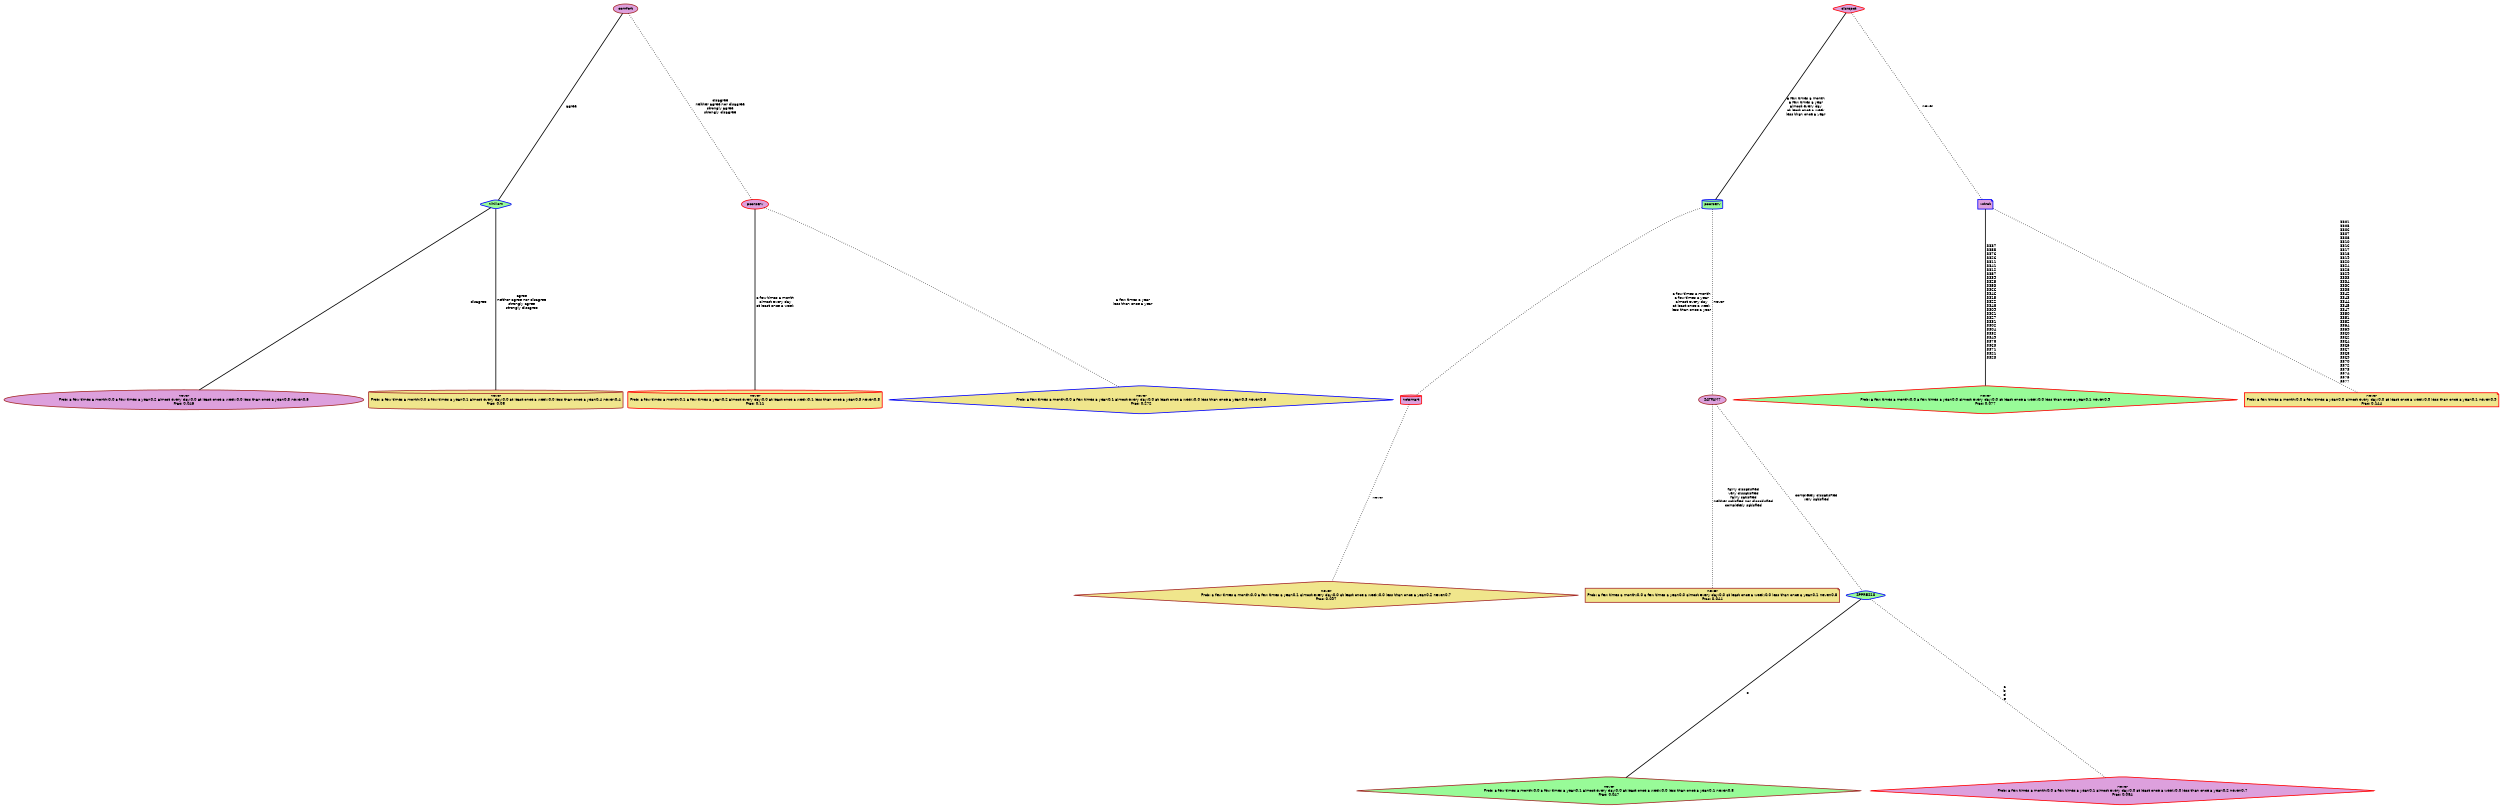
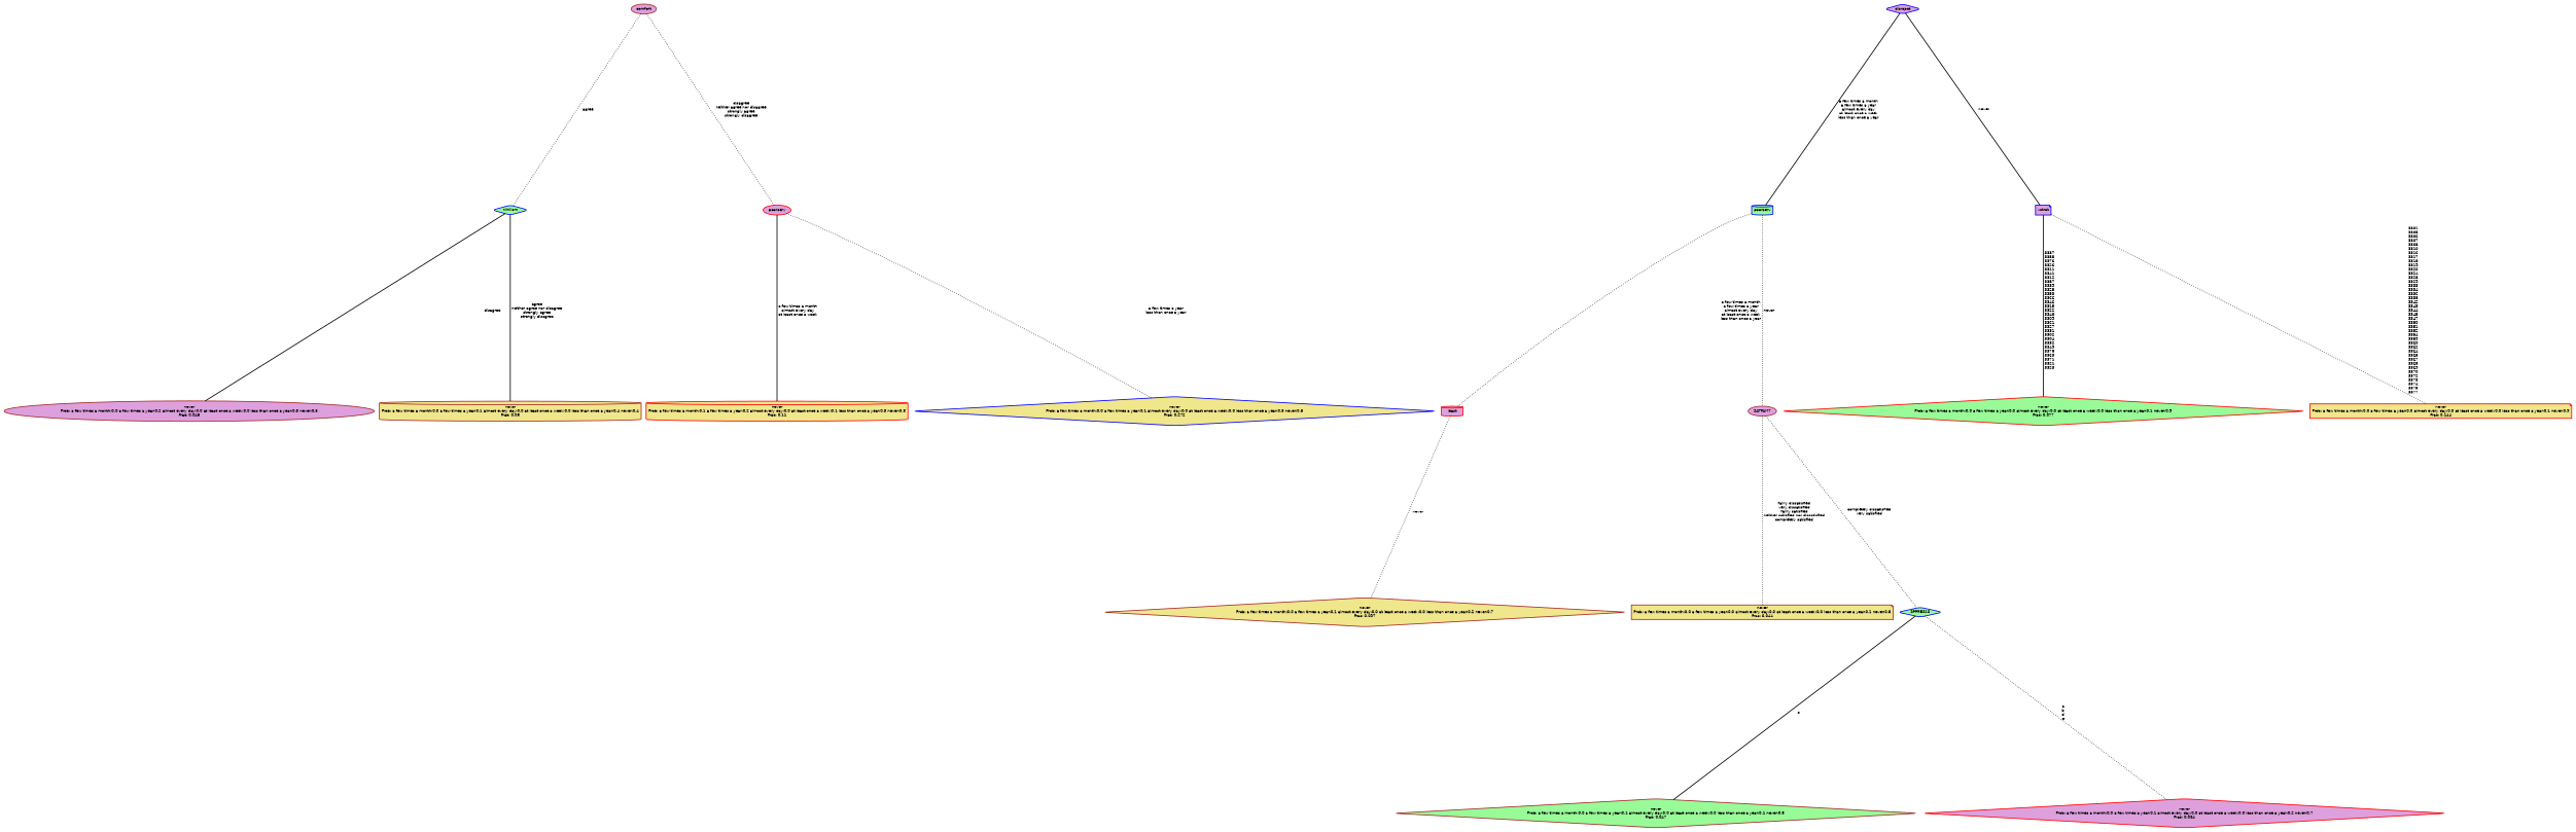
  graph {
    ranksep="0 equally"
    splines=straight
    node [color=brown fillcolor=plum fontcolor=black fontname=helvetica penwidth=3 shape=diamond style="filled, rounded"]
    edge [color=black fontname=helvetica penwidth=3 style=dotted]
    n1 [label="never\nProb: a few times a month:0.0 a few times a year:0.2 almost every day:0.0 at least once a week:0.0 less than once a year:0.3 never:0.5\nFrac: 0.045" shape=ellipse]
    n2 [color=blue fillcolor=palegreen label=nihilism]
    n3 [fillcolor=khaki label="never\nProb: a few times a month:0.0 a few times a year:0.1 almost every day:0.0 at least once a week:0.0 less than once a year:0.4 never:0.4\nFrac: 0.08" shape=cylinder]
    n4 [label=comfort shape=ellipse]
    n5 [color=red label=poorserv shape=ellipse]
    n6 [color=red fillcolor=khaki label="never\nProb: a few times a month:0.1 a few times a year:0.2 almost every day:0.0 at least once a week:0.1 less than once a year:0.3 never:0.3\nFrac: 0.11" shape=cylinder]
    n7 [color=blue fillcolor=khaki label="never\nProb: a few times a month:0.0 a few times a year:0.1 almost every day:0.0 at least once a week:0.0 less than once a year:0.3 never:0.5\nFrac: 0.272"]
-   n8 [color=red label=notsmart shape=cylinder]
+   n8 [color=red label=least shape=cylinder]
    n9 [fillcolor=khaki label="never\nProb: a few times a month:0.0 a few times a year:0.1 almost every day:0.0 at least once a week:0.0 less than once a year:0.2 never:0.7\nFrac: 0.097"]
    n10 [color=blue fillcolor=palegreen label=poorserv shape=cylinder]
    n11 [label=SATFAM7 shape=ellipse]
    n12 [fillcolor=khaki label="never\nProb: a few times a month:0.0 a few times a year:0.0 almost every day:0.0 at least once a week:0.0 less than once a year:0.1 never:0.8\nFrac: 0.044" shape=note]
    n13 [color=blue fillcolor=palegreen label=SPPRES10]
    n14 [fillcolor=palegreen label="never\nProb: a few times a month:0.0 a few times a year:0.1 almost every day:0.0 at least once a week:0.0 less than once a year:0.1 never:0.8\nFrac: 0.047"]
    n15 [color=red label="never\nProb: a few times a month:0.0 a few times a year:0.1 almost every day:0.0 at least once a week:0.0 less than once a year:0.2 never:0.7\nFrac: 0.084"]
-   n16 [color=red label=disrspct]
+   n16 [color=blue label=disrspct]
    n17 [color=blue label=vstrat shape=note]
    n18 [color=red fillcolor=palegreen label="never\nProb: a few times a month:0.0 a few times a year:0.0 almost every day:0.0 at least once a week:0.0 less than once a year:0.1 never:0.9\nFrac: 0.077"]
    n19 [color=red fillcolor=khaki label="never\nProb: a few times a month:0.0 a few times a year:0.0 almost every day:0.0 at least once a week:0.0 less than once a year:0.1 never:0.9\nFrac: 0.144" shape=note]
    subgraph sub_1 {
      rank=same
    }
    n2 -- n1 [label=" disagree" style=bold]
    n2 -- n3 [label=" agree\n neither agree nor disagree\n strongly agree\n strongly disagree" style=bold]
-   n4 -- n2 [label=" agree" style=bold]
+   n4 -- n2 [label=" agree"]
    n4 -- n5 [label=" disagree\n neither agree nor disagree\n strongly agree\n strongly disagree"]
    n5 -- n6 [label=" a few times a month\n almost every day\n at least once a week" style=bold]
    n5 -- n7 [label=" a few times a year\n less than once a year"]
    n8 -- n9 [label=" never"]
    n10 -- n8 [label=" a few times a month\n a few times a year\n almost every day\n at least once a week\n less than once a year"]
    n10 -- n11 [label=" never"]
    n11 -- n12 [label=" fairly dissatisfied\n very dissatisfied\n fairly satisfied\n neither satisfied nor dissatisfied\n completely satisfied"]
    n11 -- n13 [label=" completely dissatisfied\n very satisfied"]
    n13 -- n14 [label=" c" style=bold]
    n13 -- n15 [label=" a\n b\n d\n e"]
    n16 -- n10 [label=" a few times a month\n a few times a year\n almost every day\n at least once a week\n less than once a year" style=bold]
-   n16 -- n17 [label=" never"]
+   n16 -- n17 [label=" never" style=bold]
    n17 -- n18 [label=" 3337\n 3355\n 3376\n 3326\n 3311\n 3341\n 3312\n 3357\n 3339\n 3325\n 3353\n 3366\n 3346\n 3315\n 3322\n 3348\n 3309\n 3361\n 3327\n 3331\n 3302\n 3304\n 3332\n 3349\n 3378\n 3363\n 3371\n 3321\n 3323" style=bold]
    n17 -- n19 [label=" 3301\n 3305\n 3306\n 3307\n 3308\n 3310\n 3316\n 3317\n 3318\n 3319\n 3320\n 3324\n 3328\n 3329\n 3333\n 3334\n 3336\n 3338\n 3342\n 3343\n 3344\n 3345\n 3347\n 3350\n 3351\n 3352\n 3354\n 3359\n 3360\n 3362\n 3364\n 3365\n 3367\n 3368\n 3369\n 3370\n 3372\n 3373\n 3374\n 3375\n 3377"]
  }
